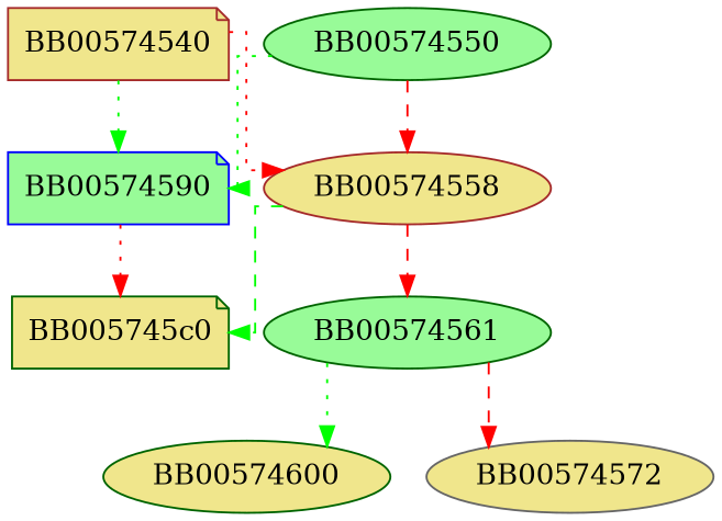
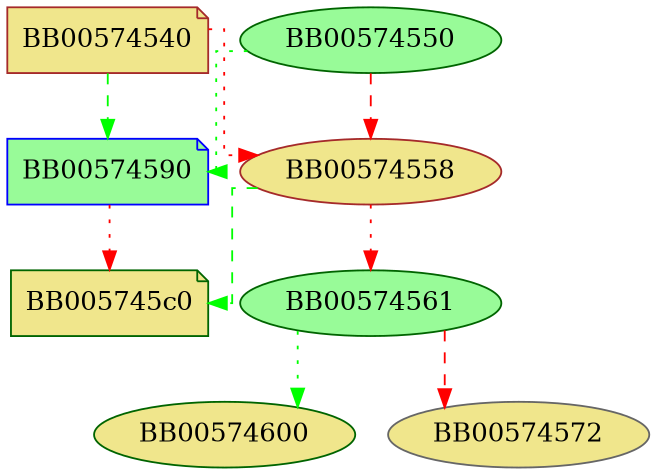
  digraph {
    splines=ortho
    node [color=darkgreen fillcolor=khaki shape=ellipse style=filled]
    edge [color=red style=dotted]
    BB00574540 [color=brown shape=note]
    BB00574590 [color=blue fillcolor=palegreen shape=note]
    BB00574558 [color=brown]
    BB005745c0 [shape=note]
    BB00574550 [fillcolor=palegreen]
    BB00574561 [fillcolor=palegreen]
    BB00574600
    BB00574572 [color=gray40]
-   BB00574540 -> BB00574590 [color=green]
+   BB00574540 -> BB00574590 [color=green style=dashed]
    BB00574540 -> BB00574558
    BB00574590 -> BB005745c0
    BB00574558 -> BB005745c0 [color=green style=dashed]
-   BB00574558 -> BB00574561 [style=dashed]
+   BB00574558 -> BB00574561
    BB00574550 -> BB00574590 [color=green]
    BB00574550 -> BB00574558 [style=dashed]
    BB00574561 -> BB00574600 [color=green]
    BB00574561 -> BB00574572 [style=dashed]
  }
